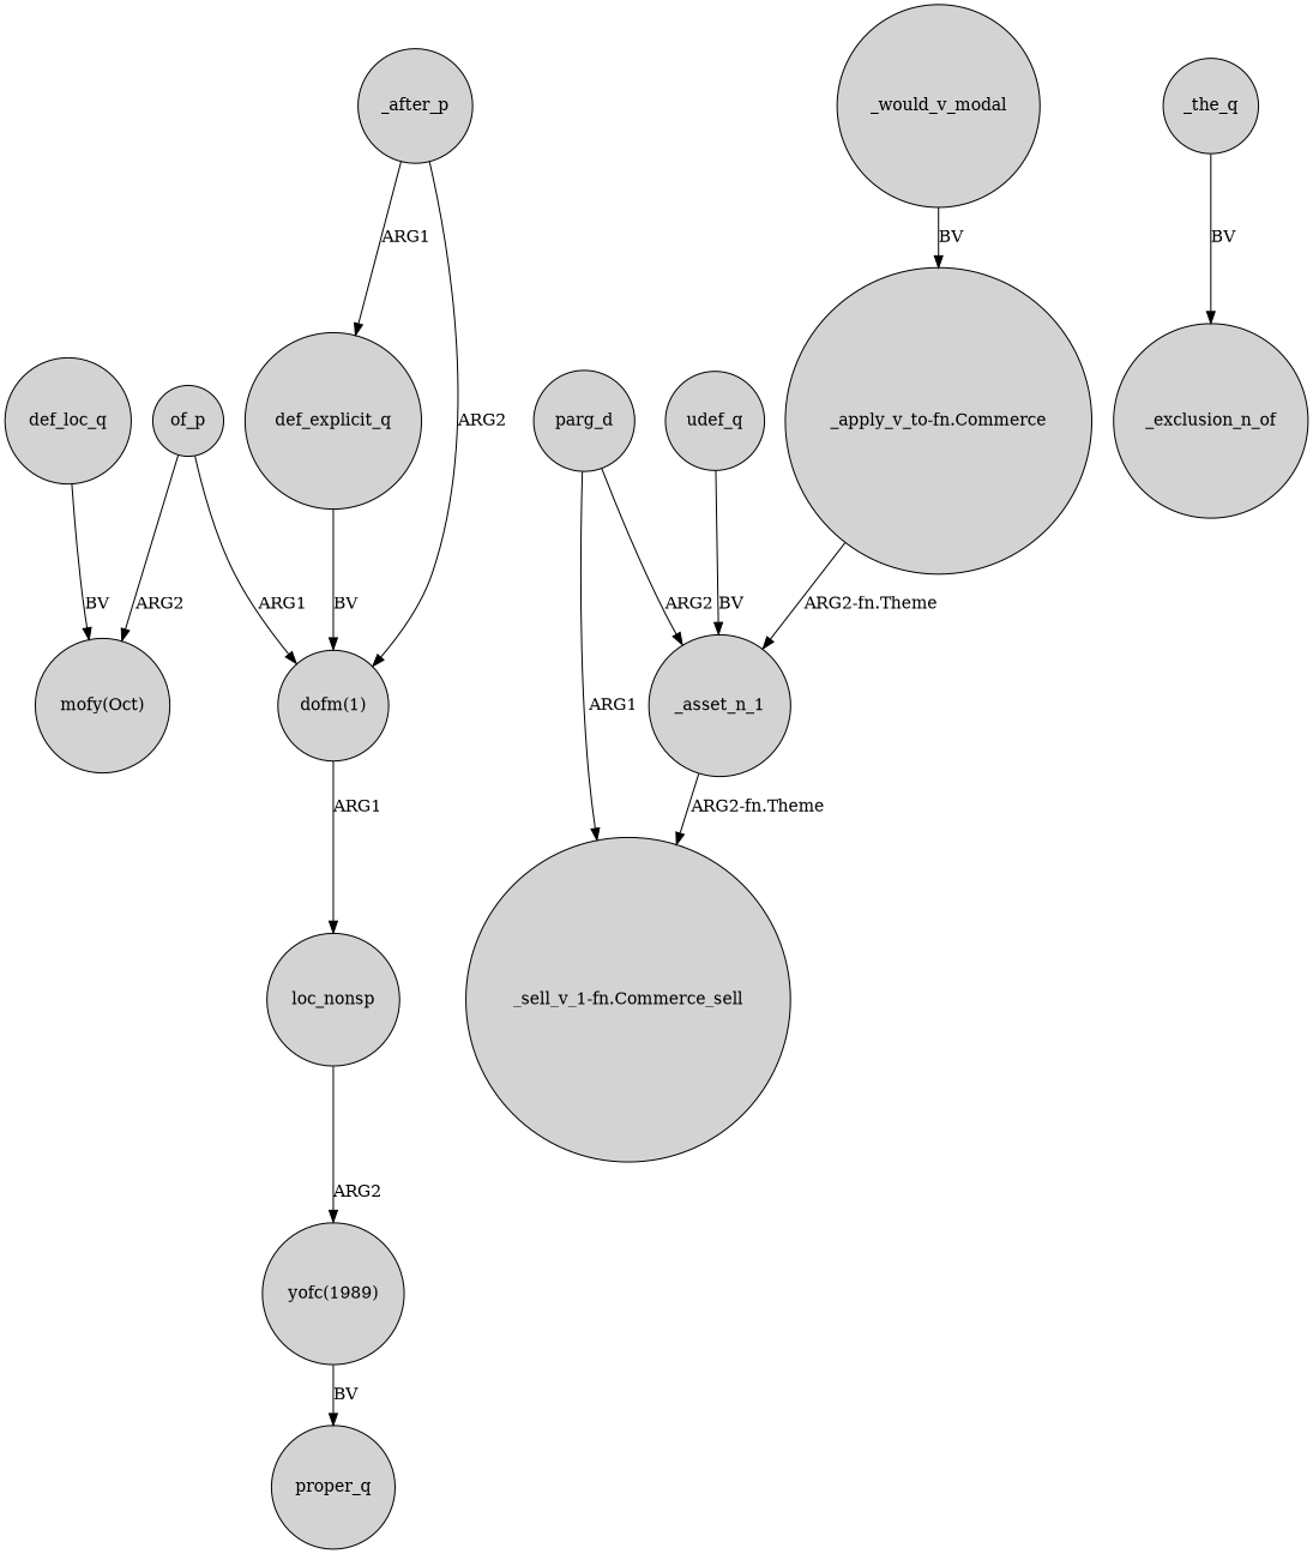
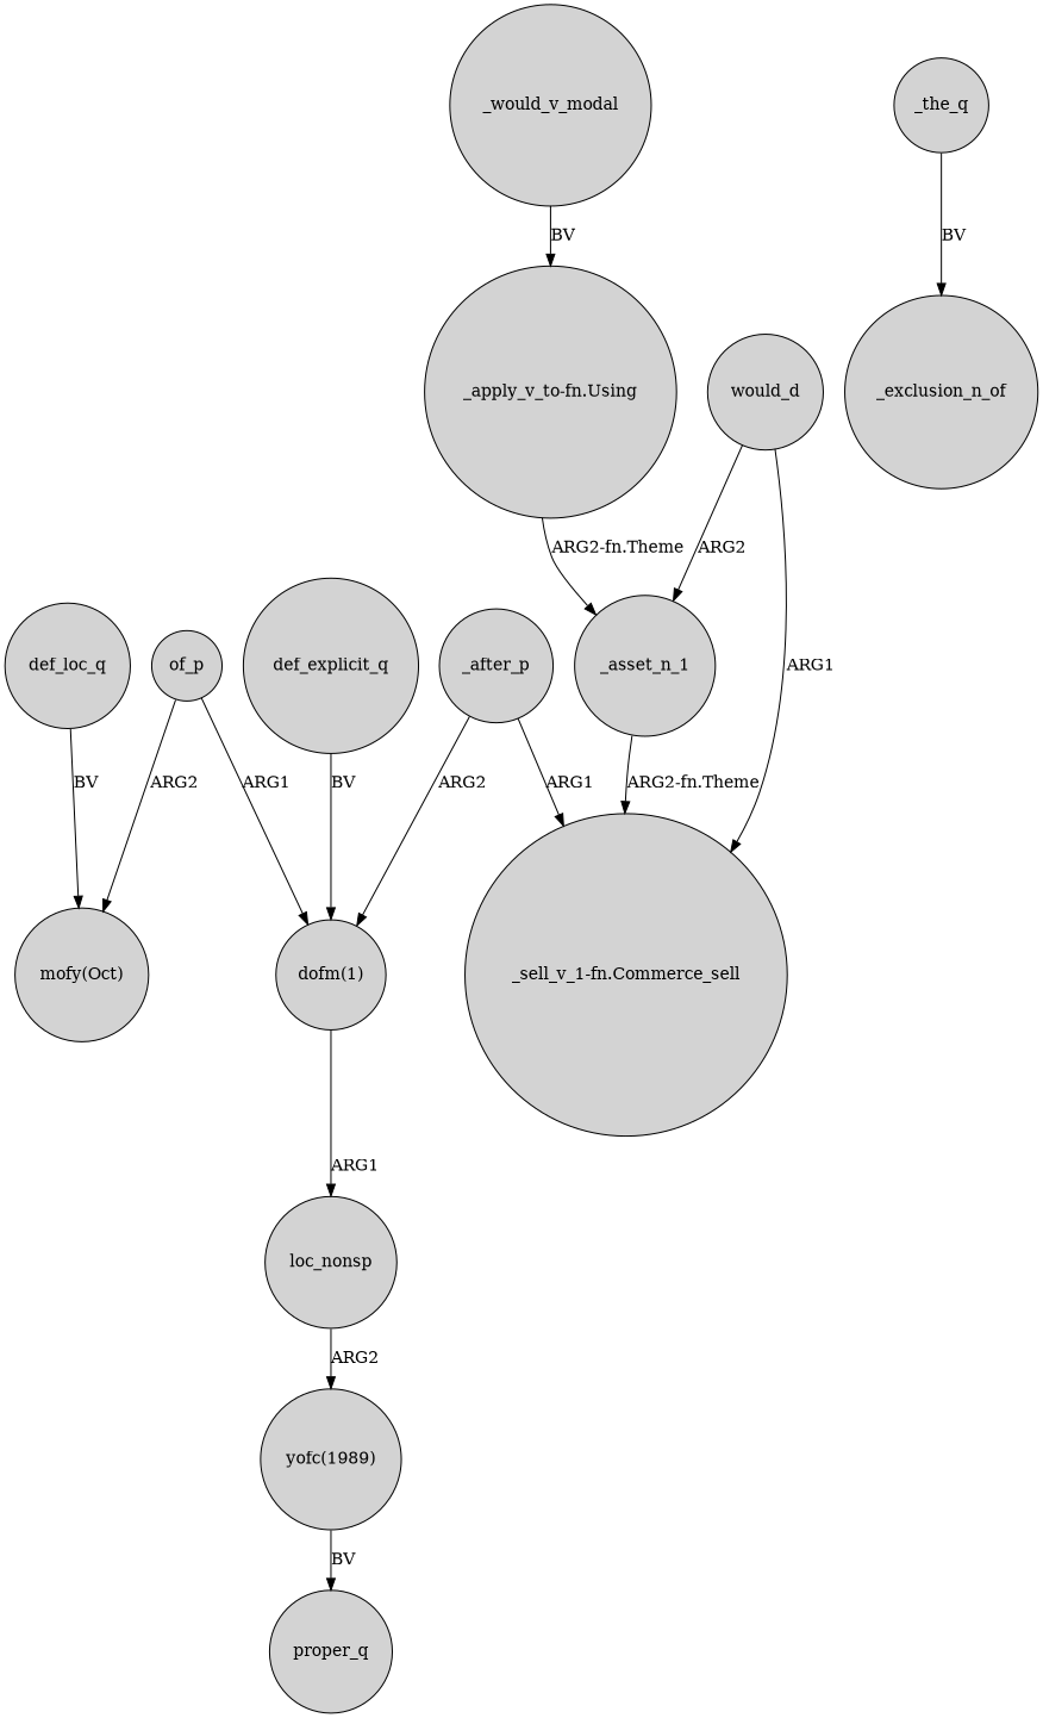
  digraph {
    node [shape=circle style=filled]
    loc_nonsp
    "yofc(1989)"
    proper_q
    "dofm(1)"
-   parg_d
+   parg_d [label=would_d]
    "_sell_v_1-fn.Commerce_sell"
    _asset_n_1
    of_p
    "mofy(Oct)"
    n10 [label=def_loc_q]
-   udef_q
    _the_q
    _exclusion_n_of
    _after_p
-   "_apply_v_to-fn.Using" [label="_apply_v_to-fn.Commerce"]
+   "_apply_v_to-fn.Using"
    def_explicit_q
    _would_v_modal
    loc_nonsp -> "yofc(1989)" [label=ARG2]
    "yofc(1989)" -> proper_q [label=BV]
    "dofm(1)" -> loc_nonsp [label=ARG1]
    parg_d -> "_sell_v_1-fn.Commerce_sell" [label=ARG1]
    parg_d -> _asset_n_1 [label=ARG2]
    _asset_n_1 -> "_sell_v_1-fn.Commerce_sell" [label="ARG2-fn.Theme"]
    of_p -> "dofm(1)" [label=ARG1]
    of_p -> "mofy(Oct)" [label=ARG2]
    n10 -> "mofy(Oct)" [label=BV]
-   udef_q -> _asset_n_1 [label=BV]
    _the_q -> _exclusion_n_of [label=BV]
    _after_p -> "dofm(1)" [label=ARG2]
-   _after_p -> def_explicit_q [label=ARG1]
+   _after_p -> "_sell_v_1-fn.Commerce_sell" [label=ARG1]
    "_apply_v_to-fn.Using" -> _asset_n_1 [label="ARG2-fn.Theme"]
    def_explicit_q -> "dofm(1)" [label=BV]
    _would_v_modal -> "_apply_v_to-fn.Using" [label=BV]
  }
